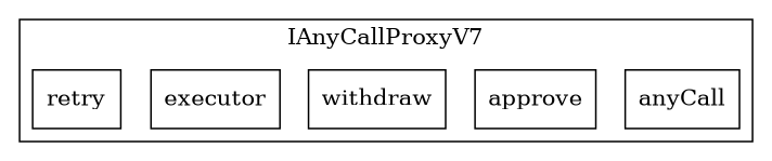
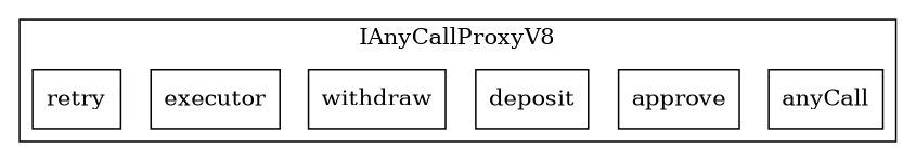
  strict digraph {
    rankdir=TB
    node [shape=box]
    n1 [label=anyCall]
    n2 [label=approve]
+   n3 [label=deposit]
    n4 [label=withdraw]
    n5 [label=executor]
    n6 [label=retry]
    subgraph cluster_1 {
-     label=IAnyCallProxyV7
+     label=IAnyCallProxyV8
      n1
      n2
+     n3
      n4
      n5
      n6
    }
    subgraph cluster_2 {
      label="[Solidity]"
    }
  }
